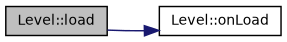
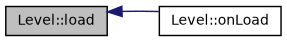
  digraph {
    rankdir=LR
    node [color=black fontname=Helvetica fontsize=10 shape=record style=filled]
    n1 [fillcolor=grey75 fontcolor=black height=0.2 label="Level::load" width=0.4]
    n2 [fillcolor=white height=0.2 label="Level::onLoad" width=0.4]
-   n1 -> n2 [color=midnightblue fontname=Helvetica fontsize=10 labelfontname=Helvetica labelfontsize=10 style=solid]
+   n2 -> n1 [color=midnightblue fontname=Helvetica fontsize=10 labelfontname=Helvetica labelfontsize=10 style=solid]
  }
